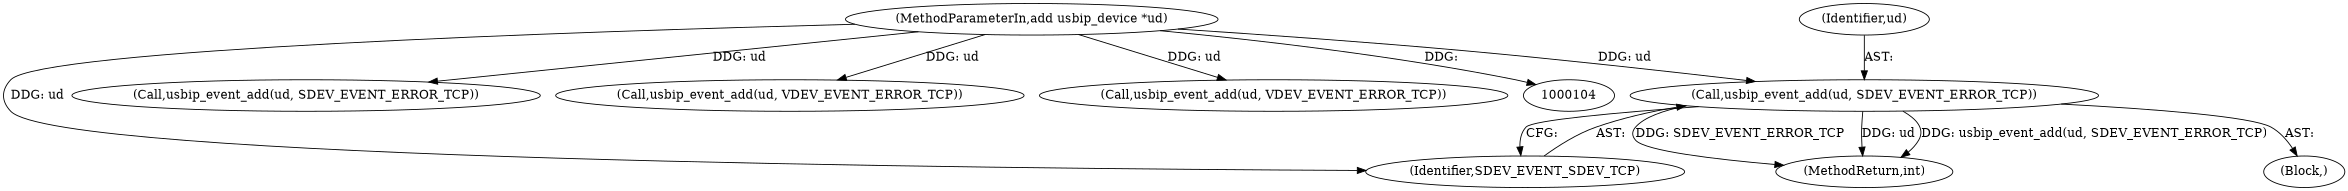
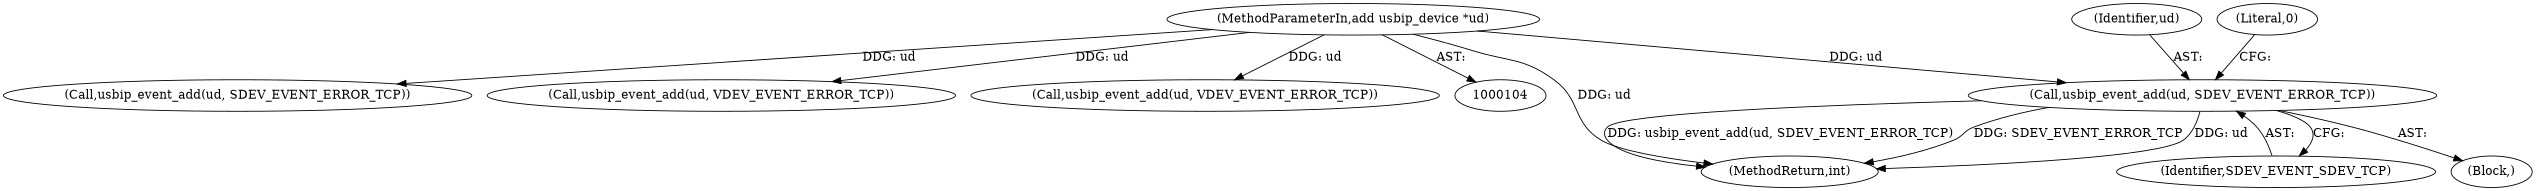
  digraph {
    n1 [label="(Call,usbip_event_add(ud, SDEV_EVENT_ERROR_TCP))"]
    n2 [label="(Identifier,SDEV_EVENT_SDEV_TCP)"]
    n3 [label="(MethodReturn,int)"]
    n4 [label="(Block,)"]
    n5 [label="(MethodParameterIn,add usbip_device *ud)"]
    n6 [label="(Call,usbip_event_add(ud, SDEV_EVENT_ERROR_TCP))"]
    n7 [label="(Call,usbip_event_add(ud, VDEV_EVENT_ERROR_TCP))"]
    n8 [label="(Call,usbip_event_add(ud, VDEV_EVENT_ERROR_TCP))"]
    1000104
    n10 [label="(Identifier,ud)"]
+   n11 [label="(Literal,0)"]
    n1 -> n2 [label="CFG: "]
    n1 -> n3 [label="DDG: usbip_event_add(ud, SDEV_EVENT_ERROR_TCP)"]
    n1 -> n3 [label="DDG: SDEV_EVENT_ERROR_TCP"]
    n1 -> n3 [label="DDG: ud"]
    n1 -> n4 [label="AST: "]
    n2 -> n1 [label="AST: "]
    n5 -> n1 [label="DDG: ud"]
-   n5 -> n2 [label="DDG: ud"]
+   n5 -> n3 [label="DDG: ud"]
    n5 -> n6 [label="DDG: ud"]
    n5 -> n7 [label="DDG: ud"]
    n5 -> n8 [label="DDG: ud"]
-   n5 -> 1000104 [label="DDG: "]
+   n5 -> 1000104 [label="AST: "]
    n10 -> n1 [label="AST: "]
+   n11 -> n1 [label="CFG: "]
  }
